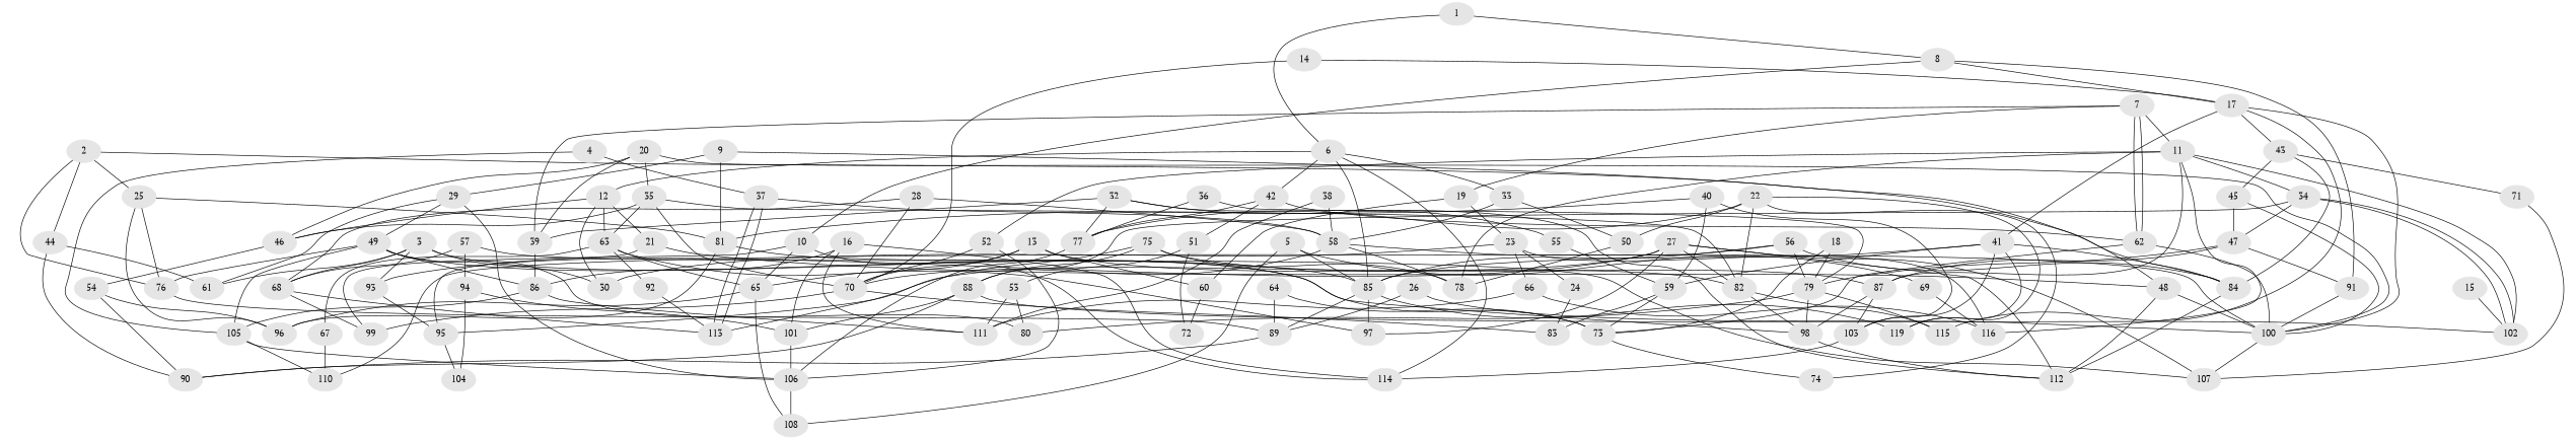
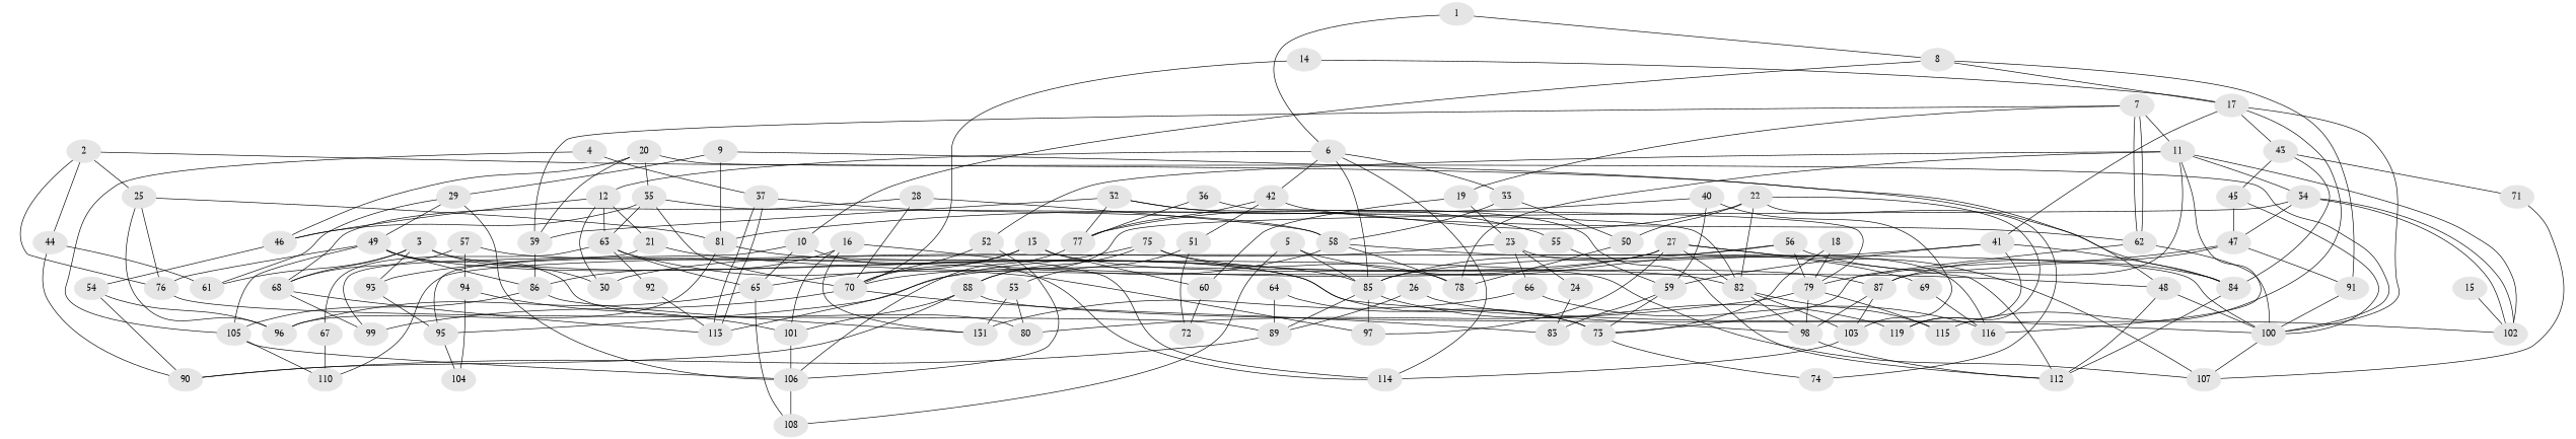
  graph {
    fontname="PT Serif"
    node [color=gray90 fontname="PT Serif" style=filled]
    edge [fontname="PT Serif"]
    1
    6
    8
    85
    12
    33
    42
    114
    10
    17
    91
    2
    25
    44
    76
    84
    81
    96
    61
    90
    89
    112
    3
    30
    68
    73
    93
    99
    113
    74
    95
    4
    37
    105
    58
    106
    110
    5
    69
    108
    116
    n42 [label=119]
    97
    21
    46
    63
    50
    62
    77
    51
    7
    11
    19
    39
    34
    52
    78
    87
    102
    60
    23
    86
    100
    65
    41
    43
    115
    9
    29
    48
    49
    104
    15
    47
    88
    70
    103
    98
    54
    67
    92
    13
    82
    72
    83
    14
    16
    101
-   111
+   111 [label=131]
    59
    45
    71
    107
    18
    79
    80
    24
    66
    20
    35
    22
    26
    27
    28
    32
    55
    36
-   38
    40
    53
    56
    57
    94
    64
    75
    1 -- 6
    1 -- 8
    6 -- 85
    6 -- 12
    6 -- 33
    6 -- 42
    6 -- 114
    8 -- 10
    8 -- 17
    8 -- 91
    85 -- 89
    85 -- n42
    85 -- 97
    12 -- 30
    12 -- 21
    12 -- 46
    12 -- 63
    33 -- 58
    33 -- 50
    42 -- 62
    42 -- 77
    42 -- 51
    10 -- 114
    10 -- 95
    10 -- 65
    17 -- 100
    17 -- 41
    17 -- 43
    17 -- 115
    91 -- 100
    2 -- 25
    2 -- 44
    2 -- 76
    2 -- 84
    25 -- 76
    25 -- 81
    25 -- 96
    44 -- 61
    44 -- 90
    76 -- 89
    84 -- 112
    81 -- 85
    81 -- 96
    89 -- 90
    3 -- 61
    3 -- 30
    3 -- 68
    3 -- 73
    3 -- 93
    68 -- 99
    68 -- 113
    73 -- 74
    93 -- 95
    95 -- 104
    4 -- 37
    4 -- 105
    37 -- 113
    37 -- 113
    37 -- 58
    105 -- 106
    105 -- 110
    58 -- 78
    58 -- 100
    58 -- 70
    106 -- 108
    5 -- 85
    5 -- 69
    5 -- 108
    69 -- 116
    21 -- 99
    21 -- 48
    46 -- 54
    63 -- 97
    63 -- 65
    63 -- 67
    63 -- 92
    50 -- 78
    62 -- 73
    62 -- 100
    77 -- 106
    51 -- 72
    51 -- 53
    7 -- 62
    7 -- 62
    7 -- 11
    7 -- 19
    7 -- 39
    11 -- 116
    11 -- 34
    11 -- 52
    11 -- 78
    11 -- 87
    11 -- 102
    19 -- 60
    19 -- 23
    39 -- 86
    34 -- 102
    34 -- 102
    34 -- 47
    34 -- 88
    52 -- 106
    52 -- 70
    87 -- 103
    87 -- 98
    60 -- 72
    23 -- 30
    23 -- 116
    23 -- 24
    23 -- 66
    86 -- 105
    86 -- 111
    100 -- 107
    65 -- 96
    65 -- 108
    41 -- 85
    41 -- 84
    41 -- n42
-   41 -- 103
+   82 -- 103
    41 -- 59
    43 -- 84
    43 -- 45
    43 -- 71
    9 -- 81
    9 -- 29
    9 -- 48
    29 -- 61
    29 -- 106
    29 -- 49
    48 -- 112
    48 -- 100
    49 -- 76
    49 -- 105
    49 -- 86
    49 -- 98
    49 -- 80
    15 -- 102
    47 -- 91
    47 -- 87
    47 -- 79
    88 -- 90
    88 -- 102
    88 -- 101
    70 -- 99
    70 -- 83
    103 -- 114
    98 -- 112
    54 -- 96
    54 -- 90
    67 -- 110
    92 -- 113
    13 -- 60
    13 -- 65
    13 -- 70
    13 -- 82
    82 -- 115
    82 -- 98
    14 -- 17
    14 -- 70
    16 -- 114
    16 -- 86
    16 -- 101
    16 -- 111
    101 -- 106
    59 -- 73
    59 -- 83
    45 -- 100
    45 -- 47
    71 -- 107
    18 -- 73
    18 -- 79
    79 -- 115
    79 -- 98
    79 -- 80
    24 -- 83
    66 -- 116
    66 -- 111
    20 -- 46
    20 -- 39
    20 -- 100
    20 -- 35
    35 -- 46
    35 -- 63
    35 -- 70
    35 -- 82
    22 -- 74
    22 -- n42
    22 -- 50
    22 -- 77
    22 -- 82
    26 -- 89
    26 -- 100
    27 -- 112
    27 -- 93
    27 -- 95
    27 -- 97
    27 -- 82
    27 -- 107
    28 -- 68
    28 -- 58
    28 -- 70
    32 -- 112
    32 -- 77
    32 -- 39
    32 -- 55
    55 -- 59
    36 -- 77
    36 -- 79
-   38 -- 58
-   38 -- 111
    40 -- 81
    40 -- 103
    40 -- 59
    53 -- 111
    53 -- 80
    56 -- 85
    56 -- 84
    56 -- 110
    56 -- 79
    57 -- 68
    57 -- 107
    57 -- 94
    94 -- 104
    94 -- 101
    64 -- 89
    64 -- 73
    75 -- 113
    75 -- 78
    75 -- 87
    75 -- 88
  }
